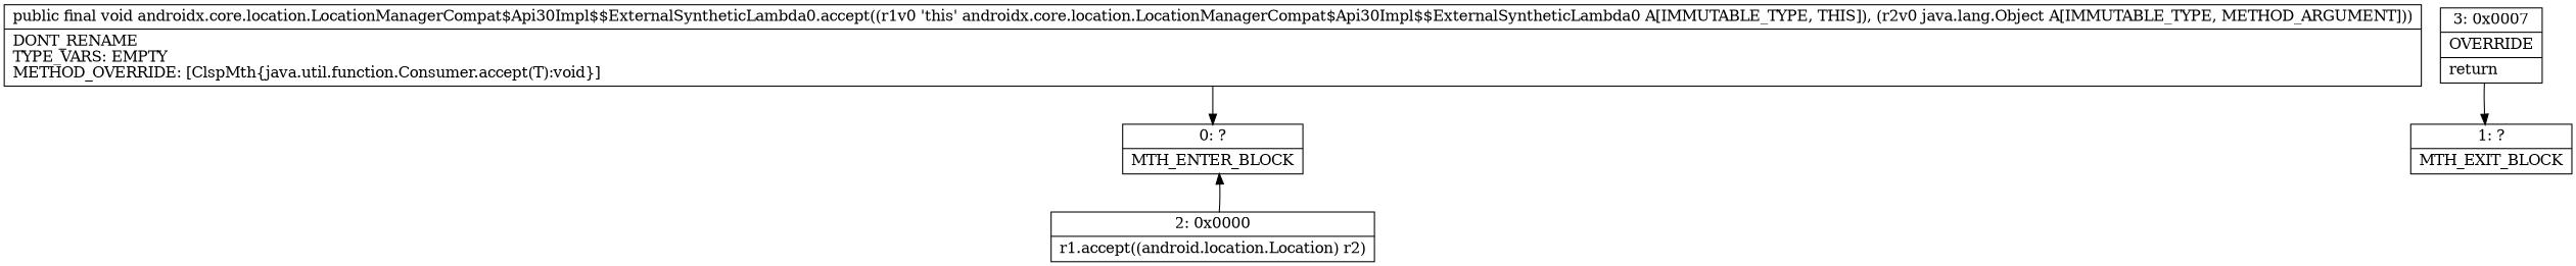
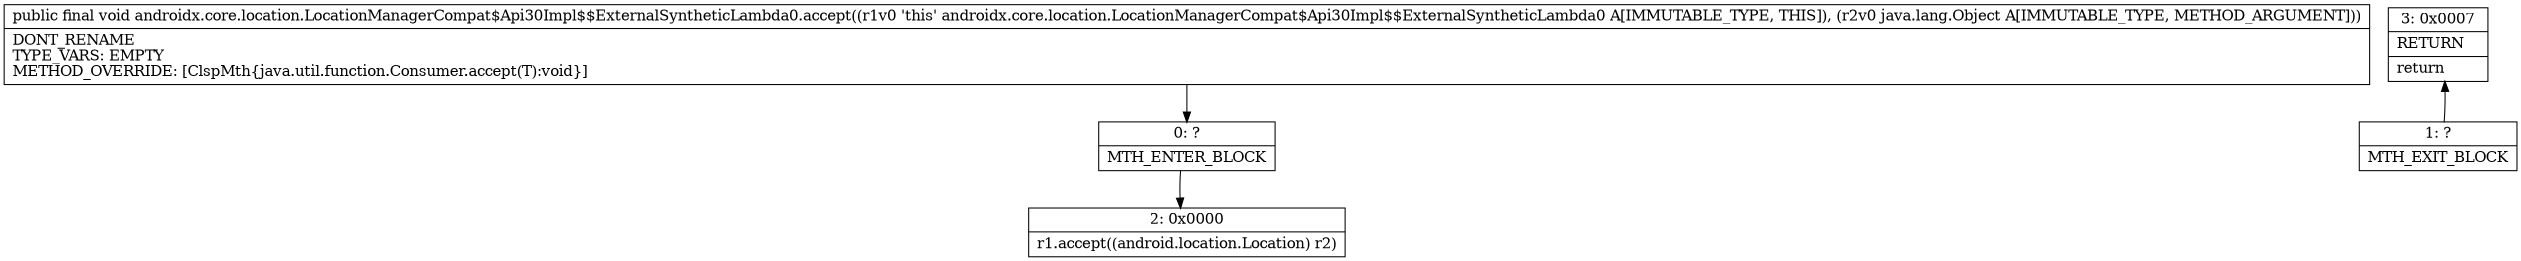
  digraph {
    node [shape=record]
    n1 [label="{0\:\ ?|MTH_ENTER_BLOCK\l}"]
    n2 [label="{2\:\ 0x0000|r1.accept((android.location.Location) r2)\l}"]
-   n3 [label="{3\:\ 0x0007|OVERRIDE\l|return\l}"]
+   n3 [label="{3\:\ 0x0007|RETURN\l|return\l}"]
    n4 [label="{1\:\ ?|MTH_EXIT_BLOCK\l}"]
    n5 [label="{public final void androidx.core.location.LocationManagerCompat$Api30Impl$$ExternalSyntheticLambda0.accept((r1v0 'this' androidx.core.location.LocationManagerCompat$Api30Impl$$ExternalSyntheticLambda0 A[IMMUTABLE_TYPE, THIS]), (r2v0 java.lang.Object A[IMMUTABLE_TYPE, METHOD_ARGUMENT]))  | DONT_RENAME\lTYPE_VARS: EMPTY\lMETHOD_OVERRIDE: [ClspMth\{java.util.function.Consumer.accept(T):void\}]\l}"]
-   n2 -> n1
-   n3 -> n4
+   n1 -> n2
+   n4 -> n3
    n5 -> n1
  }
